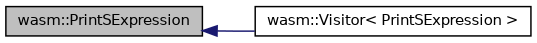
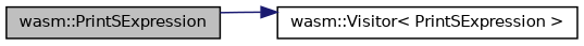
  digraph {
    rankdir=LR
    node [color=black fontname=Helvetica fontsize=10 shape=record style=filled]
    n1 [fillcolor=grey75 fontcolor=black height=0.2 label="wasm::PrintSExpression" width=0.4]
    n2 [fillcolor=white height=0.2 label="wasm::Visitor\< PrintSExpression \>" width=0.4]
-   n1 -> n2 [color=midnightblue dir=back fontname=Helvetica fontsize=10 labelfontname=Helvetica labelfontsize=10 style=solid]
+   n2 -> n1 [color=midnightblue dir=back fontname=Helvetica fontsize=10 labelfontname=Helvetica labelfontsize=10 style=solid]
  }
